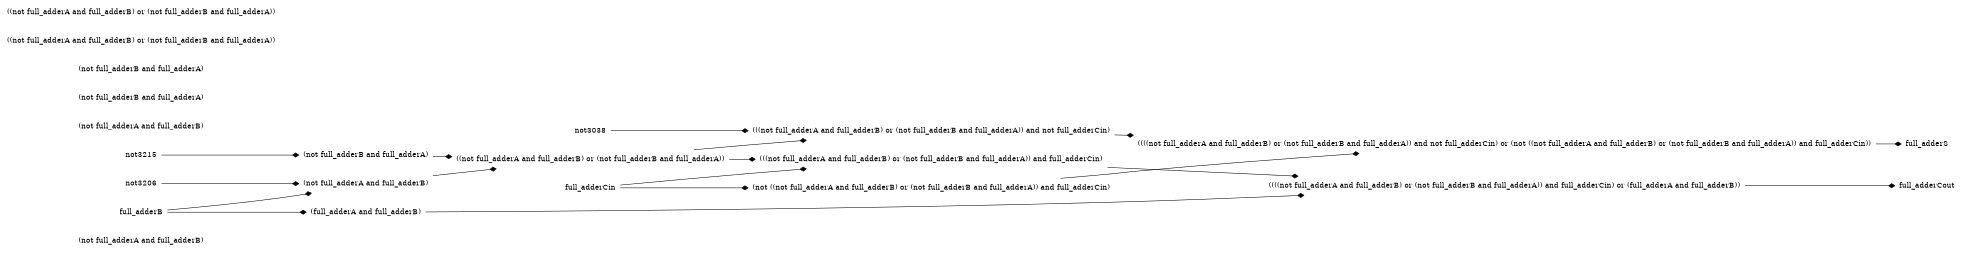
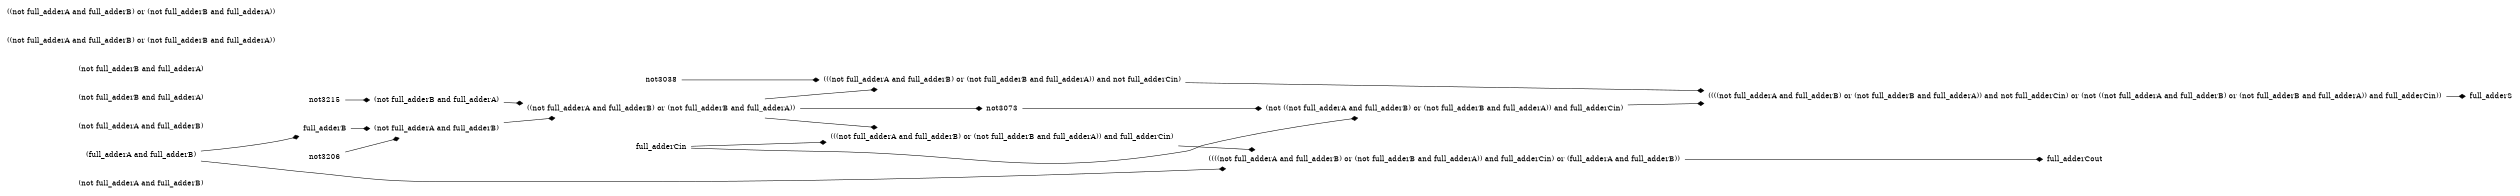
  digraph {
    rankdir=LR
    node [shape=plaintext]
    edge [arrowhead=diamond]
    n1 [label="(not full_adderA and full_adderB)"]
    n2 [label="(not full_adderB and full_adderA)"]
    n3 [label="((not full_adderA and full_adderB) or (not full_adderB and full_adderA))"]
    n4 [label="(((not full_adderA and full_adderB) or (not full_adderB and full_adderA)) and not full_adderCin)"]
    n5 [label="(((not full_adderA and full_adderB) or (not full_adderB and full_adderA)) and full_adderCin)"]
+   not3073
    n7 [label="((((not full_adderA and full_adderB) or (not full_adderB and full_adderA)) and not full_adderCin) or (not ((not full_adderA and full_adderB) or (not full_adderB and full_adderA)) and full_adderCin))"]
    n8 [label=full_adderS]
    n9 [label="(not full_adderA and full_adderB)"]
    n10 [label="(not full_adderB and full_adderA)"]
    n11 [label="(not ((not full_adderA and full_adderB) or (not full_adderB and full_adderA)) and full_adderCin)"]
    n12 [label="(not full_adderA and full_adderB)"]
    n13 [label="(not full_adderB and full_adderA)"]
    n14 [label="((((not full_adderA and full_adderB) or (not full_adderB and full_adderA)) and full_adderCin) or (full_adderA and full_adderB))"]
    n15 [label=full_adderCout]
    n16 [label="(full_adderA and full_adderB)"]
    n17 [label="((not full_adderA and full_adderB) or (not full_adderB and full_adderA))"]
    n18 [label="((not full_adderA and full_adderB) or (not full_adderB and full_adderA))"]
    n19 [label=full_adderCin]
    not3038
    not3206
    n22 [label=full_adderB]
    not3215
    n2 -> n3
    n3 -> n4
    n3 -> n5
+   n3 -> not3073
    n4 -> n7
    n5 -> n14
+   not3073 -> n11
    n7 -> n8
    n11 -> n7
    n12 -> n3
    n14 -> n15
    n16 -> n14
    n19 -> n5
    n19 -> n11
    not3038 -> n4
    not3206 -> n12
    n22 -> n12
-   n22 -> n16
+   n16 -> n22
    not3215 -> n2
  }
